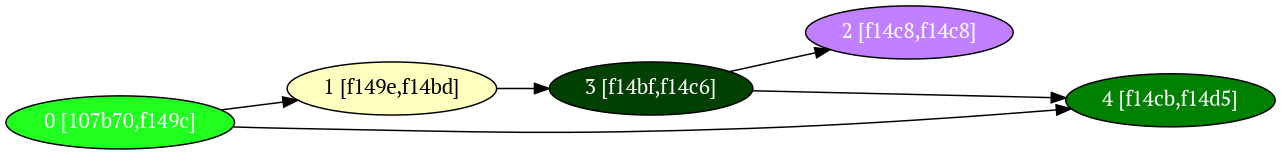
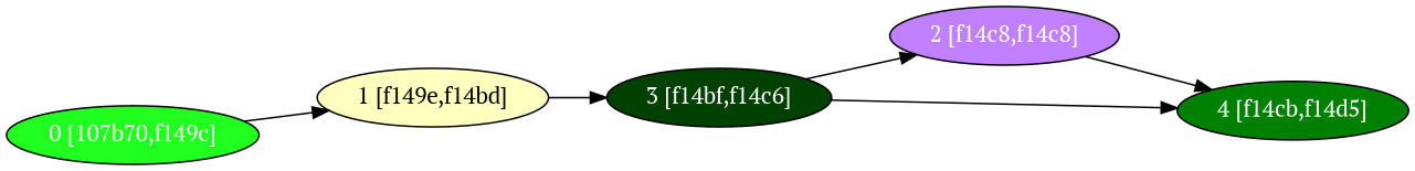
  digraph {
    fontname="PT Serif"
    rankdir=LR
    node [fontcolor="#ffffff" fontname="PT Serif" shape=oval style=filled]
    edge [fontname="PT Serif"]
    n1 [fillcolor="#20FF20" label="0 [107b70,f149c]"]
    n2 [fillcolor="#FFFFC0" fontcolor="#000000" label="1 [f149e,f14bd]"]
    n3 [fillcolor="#004000" label="3 [f14bf,f14c6]"]
    n4 [fillcolor="#C080FF" label="2 [f14c8,f14c8]"]
    n5 [fillcolor="#008000" label="4 [f14cb,f14d5]"]
    n1 -> n2
    n2 -> n3
    n3 -> n4
    n3 -> n5
-   n1 -> n5
+   n4 -> n5
  }
